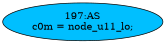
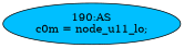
  strict digraph {
-   n1 [ast="<pyverilog.vparser.ast.Assign object at 0x7f85fdd57f50>" def_var="['c0m']" fillcolor=deepskyblue label="197:AS\nc0m = node_u11_lo;" statements="[]" style=filled typ=Assign use_var="['node_u11_lo']"]
+   n1 [ast="<pyverilog.vparser.ast.Assign object at 0x7f85fdd57f50>" def_var="['c0m']" fillcolor=deepskyblue label="190:AS\nc0m = node_u11_lo;" statements="[]" style=filled typ=Assign use_var="['node_u11_lo']"]
  }
